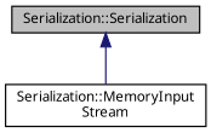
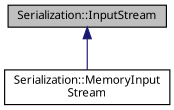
  digraph {
    fontname="Noto Sans"
    node [color=black fontname="Noto Sans" fontsize=10 shape=record style=filled]
-   n1 [fillcolor=grey75 fontcolor=black height=0.2 label="Serialization::Serialization" width=0.4]
+   n1 [fillcolor=grey75 fontcolor=black height=0.2 label="Serialization::InputStream" width=0.4]
    n2 [fillcolor=white height=0.2 label="Serialization::MemoryInput\lStream" width=0.4]
    n1 -> n2 [color=midnightblue dir=back fontname="Noto Sans" fontsize=10 labelfontname=Helvetica labelfontsize=10 style=solid]
  }
